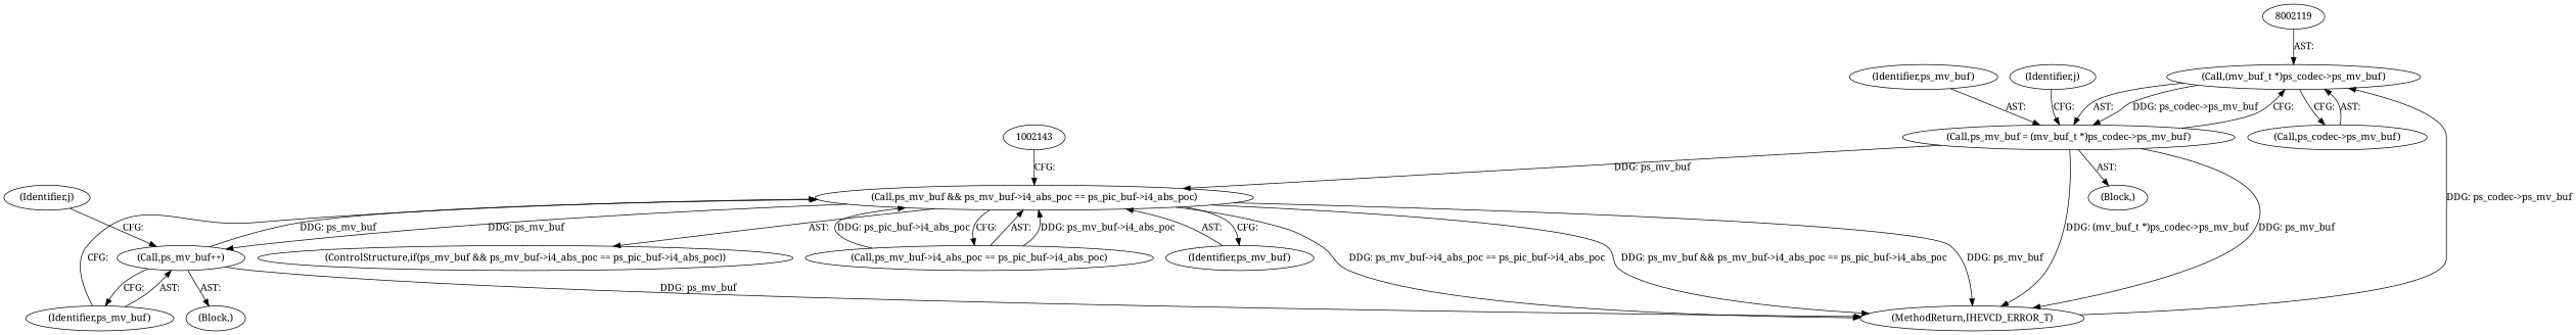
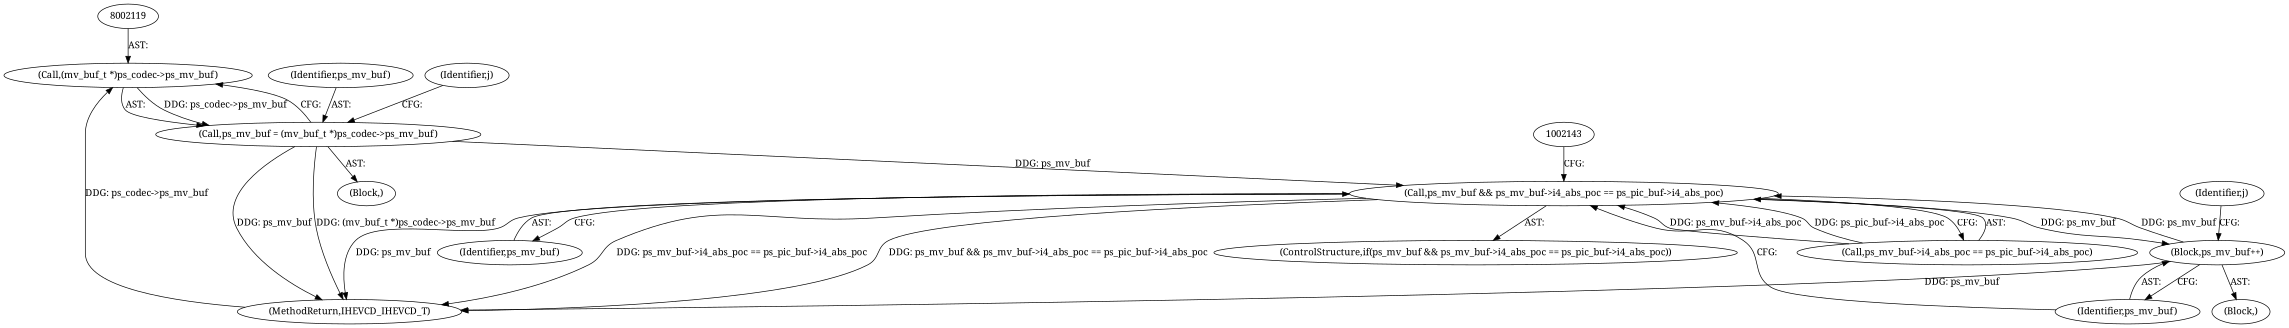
  digraph {
    fontname="Noto Serif"
    node [fontname="Noto Serif"]
    edge [fontname="Noto Serif"]
    n1 [label="(Call,(mv_buf_t *)ps_codec->ps_mv_buf)"]
    n2 [label="(Call,ps_mv_buf = (mv_buf_t *)ps_codec->ps_mv_buf)"]
-   n3 [label="(Call,ps_codec->ps_mv_buf)"]
-   n4 [label="(MethodReturn,IHEVCD_ERROR_T)"]
+   n4 [label="(MethodReturn,IHEVCD_IHEVCD_T)"]
    n5 [label="(Call,ps_mv_buf && ps_mv_buf->i4_abs_poc == ps_pic_buf->i4_abs_poc)"]
    n6 [label="(Block,)"]
-   n7 [label="(Call,ps_mv_buf++)"]
+   n7 [label="(Block,ps_mv_buf++)"]
    n8 [label="(ControlStructure,if(ps_mv_buf && ps_mv_buf->i4_abs_poc == ps_pic_buf->i4_abs_poc))"]
    n9 [label="(Call,ps_mv_buf->i4_abs_poc == ps_pic_buf->i4_abs_poc)"]
    n10 [label="(Identifier,ps_mv_buf)"]
    n11 [label="(Identifier,ps_mv_buf)"]
    n12 [label="(Block,)"]
    n13 [label="(Identifier,ps_mv_buf)"]
    n14 [label="(Identifier,j)"]
    n15 [label="(Identifier,j)"]
    n16 [label=8002119]
    n17 [label=1002143]
    n1 -> n2 [label="AST: "]
    n1 -> n2 [label="DDG: ps_codec->ps_mv_buf"]
-   n1 -> n3 [label="CFG: "]
    n2 -> n1 [label="CFG: "]
    n2 -> n4 [label="DDG: (mv_buf_t *)ps_codec->ps_mv_buf"]
    n2 -> n4 [label="DDG: ps_mv_buf"]
    n2 -> n5 [label="DDG: ps_mv_buf"]
    n2 -> n6 [label="AST: "]
-   n3 -> n1 [label="AST: "]
    n4 -> n1 [label="DDG: ps_codec->ps_mv_buf"]
    n5 -> n4 [label="DDG: ps_mv_buf"]
    n5 -> n4 [label="DDG: ps_mv_buf->i4_abs_poc == ps_pic_buf->i4_abs_poc"]
    n5 -> n4 [label="DDG: ps_mv_buf && ps_mv_buf->i4_abs_poc == ps_pic_buf->i4_abs_poc"]
    n5 -> n7 [label="DDG: ps_mv_buf"]
    n5 -> n8 [label="AST: "]
    n5 -> n9 [label="CFG: "]
    n5 -> n10 [label="CFG: "]
    n7 -> n4 [label="DDG: ps_mv_buf"]
    n7 -> n5 [label="DDG: ps_mv_buf"]
    n7 -> n11 [label="CFG: "]
    n7 -> n12 [label="AST: "]
    n9 -> n5 [label="AST: "]
    n9 -> n5 [label="DDG: ps_mv_buf->i4_abs_poc"]
    n9 -> n5 [label="DDG: ps_pic_buf->i4_abs_poc"]
    n10 -> n5 [label="AST: "]
    n11 -> n5 [label="CFG: "]
    n11 -> n7 [label="AST: "]
    n13 -> n2 [label="AST: "]
    n14 -> n7 [label="CFG: "]
    n15 -> n2 [label="CFG: "]
    n16 -> n1 [label="AST: "]
    n17 -> n5 [label="CFG: "]
  }
